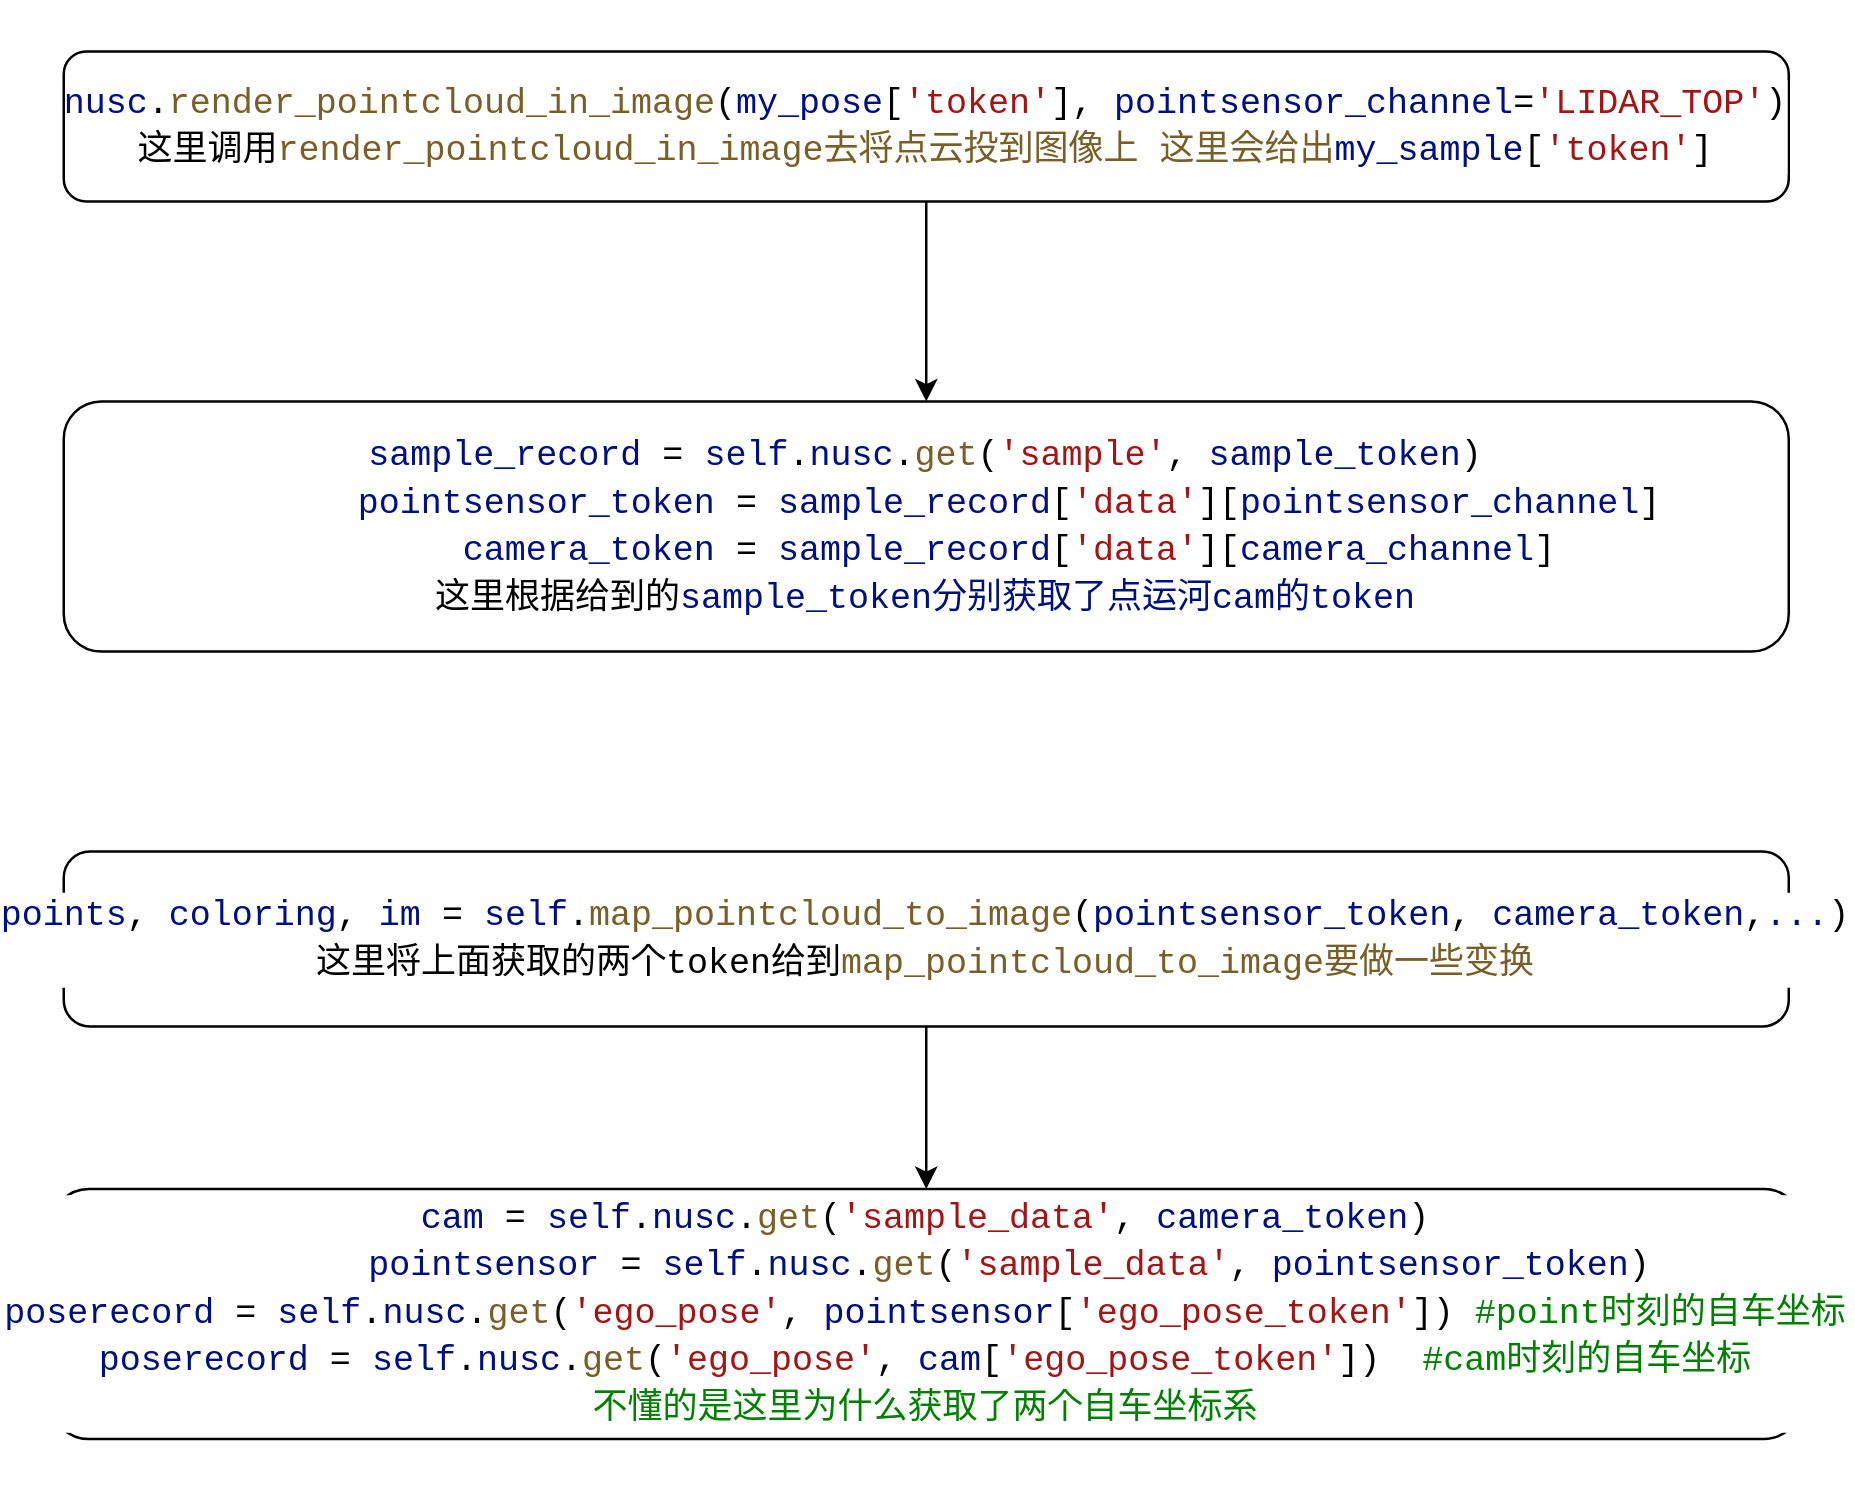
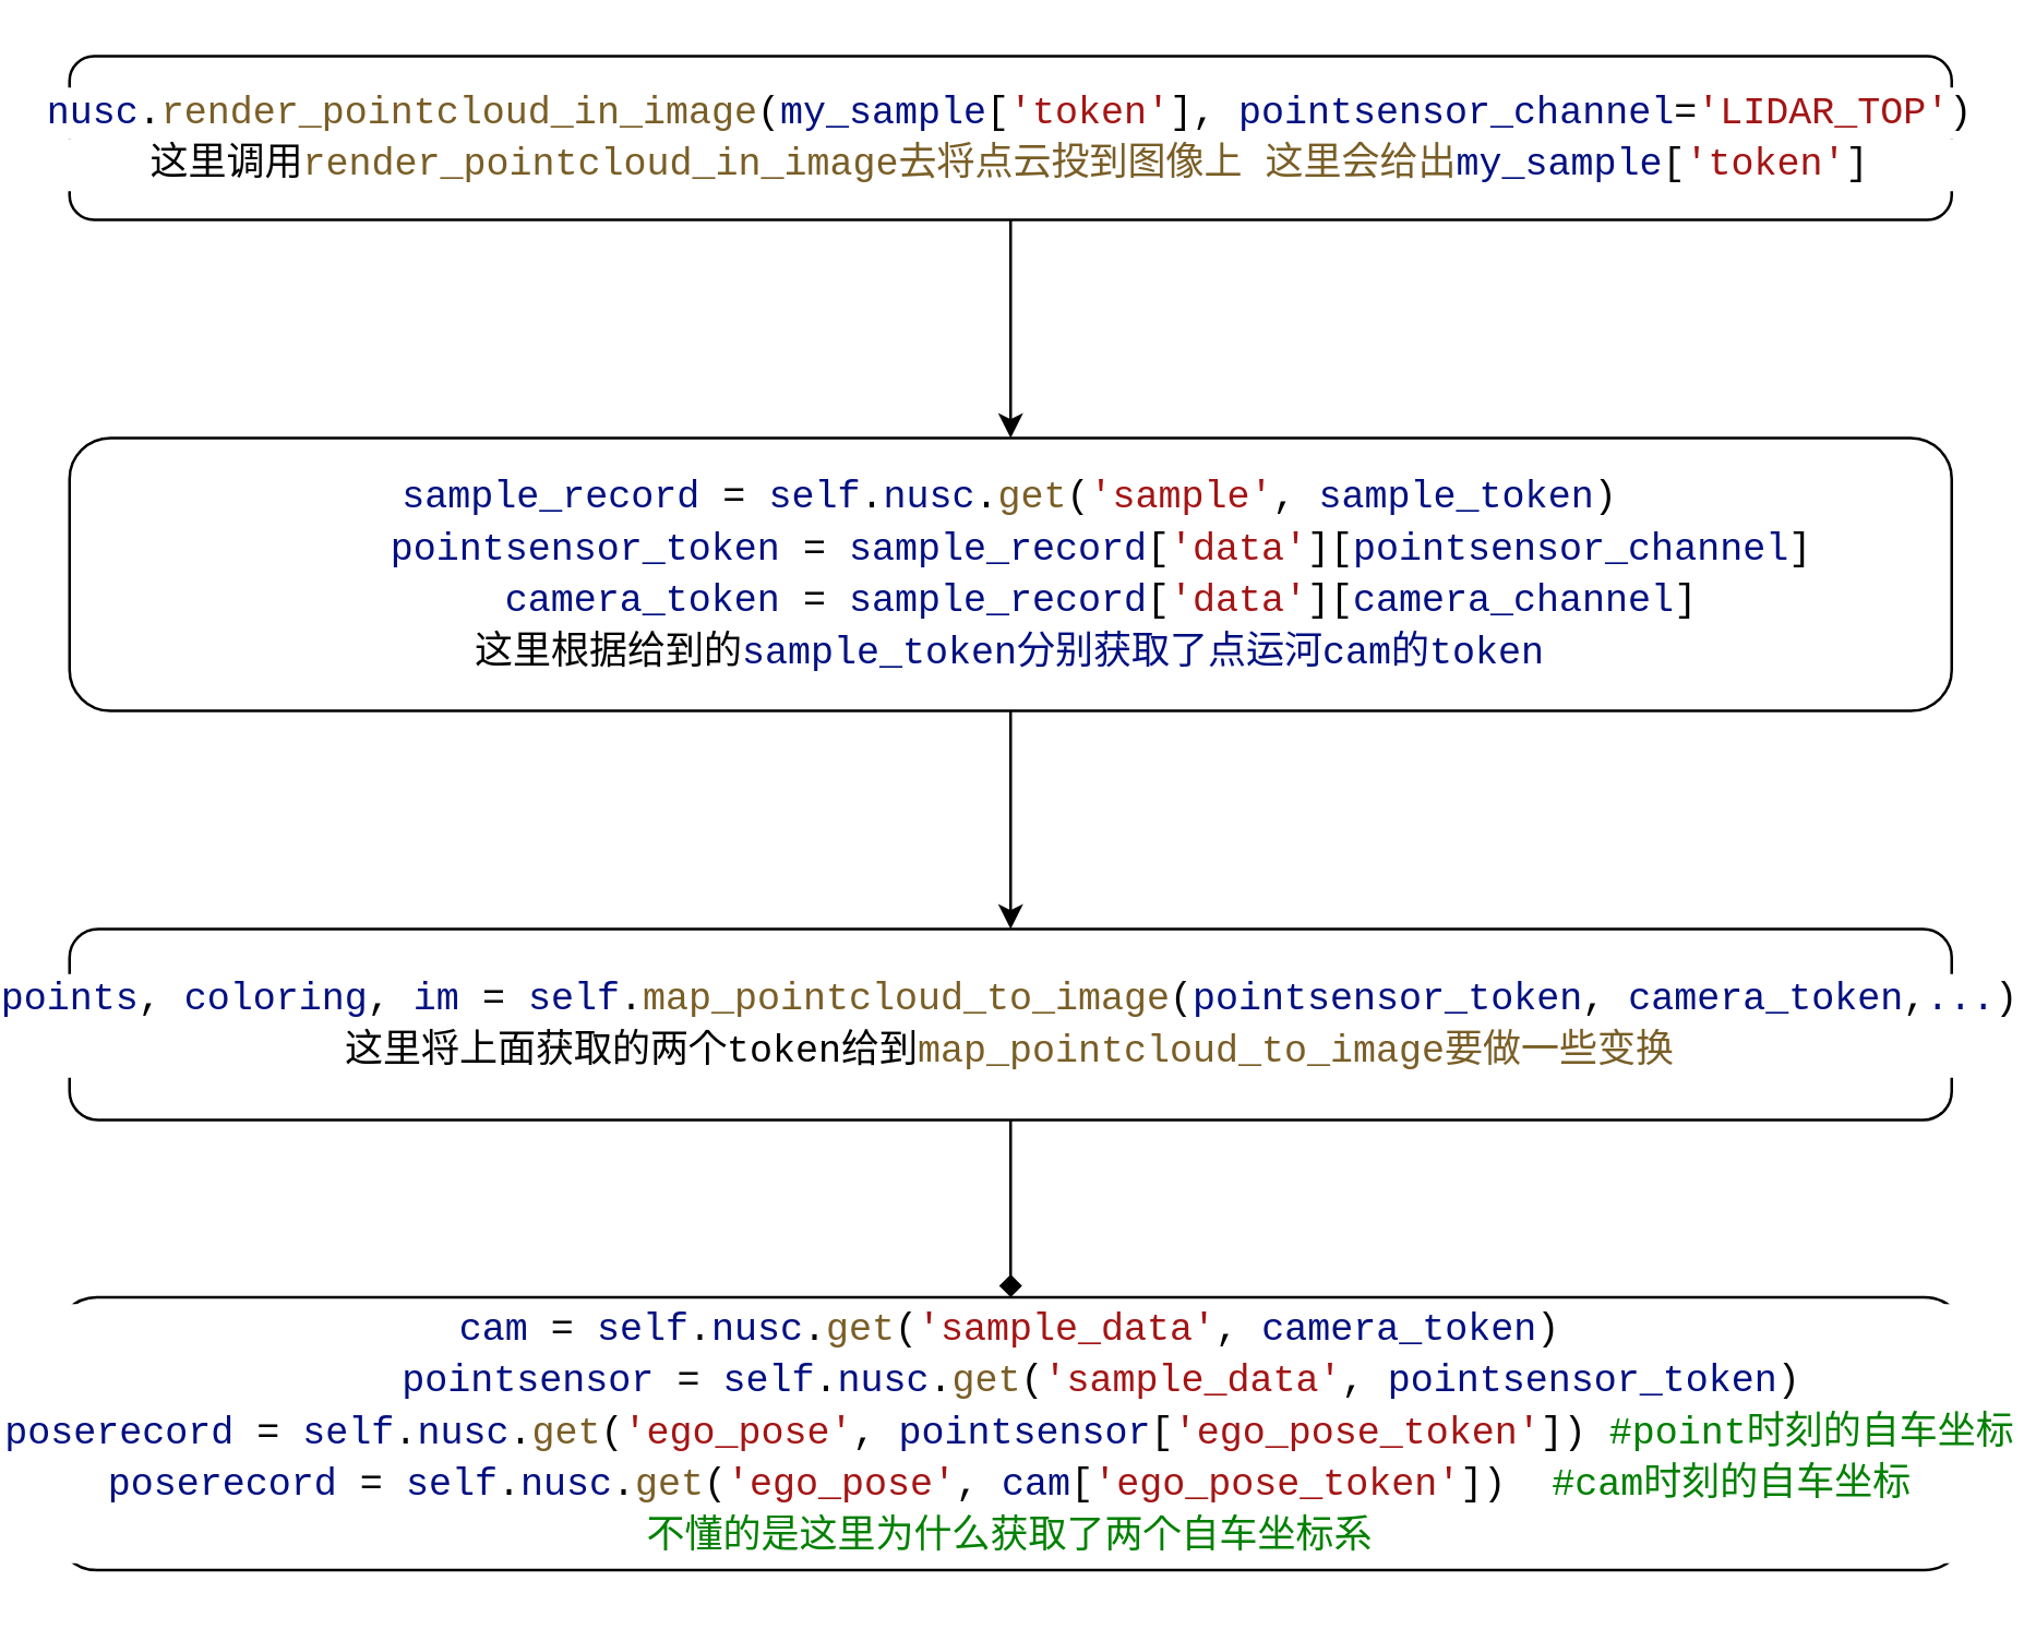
  <mxCell id="0" />
  <mxCell id="1" parent="0" />
  <mxCell id="2" value="" style="edgeStyle=orthogonalEdgeStyle;rounded=0;orthogonalLoop=1;jettySize=auto;html=1;" edge="1" parent="1" source="3" target="5"><mxGeometry relative="1" as="geometry" /></mxCell>
- <mxCell id="3" value="&lt;div style=&quot;background-color: rgb(255, 255, 255); font-family: Consolas, &amp;quot;Courier New&amp;quot;, monospace; font-size: 14px; line-height: 19px; white-space: pre;&quot;&gt;&lt;span style=&quot;color: rgb(0, 16, 128);&quot;&gt;nusc&lt;/span&gt;.&lt;span style=&quot;color: rgb(121, 94, 38);&quot;&gt;render_pointcloud_in_image&lt;/span&gt;(&lt;span style=&quot;color: rgb(0, 16, 128);&quot;&gt;my_pose&lt;/span&gt;[&lt;span style=&quot;color: rgb(163, 21, 21);&quot;&gt;'token'&lt;/span&gt;], &lt;span style=&quot;color: rgb(0, 16, 128);&quot;&gt;pointsensor_channel&lt;/span&gt;=&lt;span style=&quot;color: rgb(163, 21, 21);&quot;&gt;'LIDAR_TOP'&lt;/span&gt;)&lt;/div&gt;&lt;div style=&quot;background-color: rgb(255, 255, 255); font-family: Consolas, &amp;quot;Courier New&amp;quot;, monospace; font-size: 14px; line-height: 19px; white-space: pre;&quot;&gt;这里调用&lt;span style=&quot;color: rgb(121, 94, 38);&quot;&gt;render_pointcloud_in_image去将点云投到图像上 这里会给出&lt;/span&gt;&lt;span style=&quot;background-color: transparent; color: rgb(0, 16, 128);&quot;&gt;my_sample&lt;/span&gt;&lt;span style=&quot;color: light-dark(rgb(0, 0, 0), rgb(255, 255, 255));&quot;&gt;[&lt;/span&gt;&lt;span style=&quot;background-color: transparent; color: rgb(163, 21, 21);&quot;&gt;'token'&lt;/span&gt;&lt;span style=&quot;color: light-dark(rgb(0, 0, 0), rgb(255, 255, 255));&quot;&gt;]&lt;/span&gt;&lt;/div&gt;" style="rounded=1;whiteSpace=wrap;html=1;" vertex="1" parent="1"><mxGeometry x="25" y="20" width="690" height="60" as="geometry" /></mxCell>
+ <mxCell id="3" value="&lt;div style=&quot;background-color: rgb(255, 255, 255); font-family: Consolas, &amp;quot;Courier New&amp;quot;, monospace; font-size: 14px; line-height: 19px; white-space: pre;&quot;&gt;&lt;span style=&quot;color: rgb(0, 16, 128);&quot;&gt;nusc&lt;/span&gt;.&lt;span style=&quot;color: rgb(121, 94, 38);&quot;&gt;render_pointcloud_in_image&lt;/span&gt;(&lt;span style=&quot;color: rgb(0, 16, 128);&quot;&gt;my_sample&lt;/span&gt;[&lt;span style=&quot;color: rgb(163, 21, 21);&quot;&gt;'token'&lt;/span&gt;], &lt;span style=&quot;color: rgb(0, 16, 128);&quot;&gt;pointsensor_channel&lt;/span&gt;=&lt;span style=&quot;color: rgb(163, 21, 21);&quot;&gt;'LIDAR_TOP'&lt;/span&gt;)&lt;/div&gt;&lt;div style=&quot;background-color: rgb(255, 255, 255); font-family: Consolas, &amp;quot;Courier New&amp;quot;, monospace; font-size: 14px; line-height: 19px; white-space: pre;&quot;&gt;这里调用&lt;span style=&quot;color: rgb(121, 94, 38);&quot;&gt;render_pointcloud_in_image去将点云投到图像上 这里会给出&lt;/span&gt;&lt;span style=&quot;background-color: transparent; color: rgb(0, 16, 128);&quot;&gt;my_sample&lt;/span&gt;&lt;span style=&quot;color: light-dark(rgb(0, 0, 0), rgb(255, 255, 255));&quot;&gt;[&lt;/span&gt;&lt;span style=&quot;background-color: transparent; color: rgb(163, 21, 21);&quot;&gt;'token'&lt;/span&gt;&lt;span style=&quot;color: light-dark(rgb(0, 0, 0), rgb(255, 255, 255));&quot;&gt;]&lt;/span&gt;&lt;/div&gt;" style="rounded=1;whiteSpace=wrap;html=1;" vertex="1" parent="1"><mxGeometry x="25" y="20" width="690" height="60" as="geometry" /></mxCell>
+ <mxCell id="4" value="" style="edgeStyle=orthogonalEdgeStyle;rounded=0;orthogonalLoop=1;jettySize=auto;html=1;" edge="1" parent="1" source="5" target="7"><mxGeometry relative="1" as="geometry" /></mxCell>
  <mxCell id="5" value="&lt;div style=&quot;background-color: rgb(255, 255, 255); font-family: Consolas, &amp;quot;Courier New&amp;quot;, monospace; font-size: 14px; line-height: 19px; white-space: pre;&quot;&gt;&lt;div style=&quot;line-height: 19px;&quot;&gt;&lt;div&gt;&lt;div style=&quot;line-height: 19px;&quot;&gt;&lt;span style=&quot;color: rgb(0, 16, 128);&quot;&gt;sample_record&lt;/span&gt; = &lt;span style=&quot;color: rgb(0, 16, 128);&quot;&gt;self&lt;/span&gt;.&lt;span style=&quot;color: rgb(0, 16, 128);&quot;&gt;nusc&lt;/span&gt;.&lt;span style=&quot;color: rgb(121, 94, 38);&quot;&gt;get&lt;/span&gt;(&lt;span style=&quot;color: rgb(163, 21, 21);&quot;&gt;'sample'&lt;/span&gt;, &lt;span style=&quot;color: rgb(0, 16, 128);&quot;&gt;sample_token&lt;/span&gt;)&lt;/div&gt;&lt;/div&gt;&lt;div&gt;&amp;nbsp; &amp;nbsp; &amp;nbsp; &amp;nbsp; &lt;span style=&quot;color: rgb(0, 16, 128);&quot;&gt;pointsensor_token&lt;/span&gt; = &lt;span style=&quot;color: rgb(0, 16, 128);&quot;&gt;sample_record&lt;/span&gt;[&lt;span style=&quot;color: rgb(163, 21, 21);&quot;&gt;'data'&lt;/span&gt;][&lt;span style=&quot;color: rgb(0, 16, 128);&quot;&gt;pointsensor_channel&lt;/span&gt;]&lt;/div&gt;&lt;div&gt;&amp;nbsp; &amp;nbsp; &amp;nbsp; &amp;nbsp; &lt;span style=&quot;color: rgb(0, 16, 128);&quot;&gt;camera_token&lt;/span&gt; = &lt;span style=&quot;color: rgb(0, 16, 128);&quot;&gt;sample_record&lt;/span&gt;[&lt;span style=&quot;color: rgb(163, 21, 21);&quot;&gt;'data'&lt;/span&gt;][&lt;span style=&quot;color: rgb(0, 16, 128);&quot;&gt;camera_channel&lt;/span&gt;]&lt;/div&gt;&lt;div&gt;这里根据给到的&lt;span style=&quot;color: rgb(0, 16, 128); background-color: light-dark(rgb(255, 255, 255), rgb(18, 18, 18));&quot;&gt;sample_token分别获取了点运河cam的token&lt;/span&gt;&lt;/div&gt;&lt;/div&gt;&lt;/div&gt;" style="rounded=1;whiteSpace=wrap;html=1;" vertex="1" parent="1"><mxGeometry x="25" y="160" width="690" height="100" as="geometry" /></mxCell>
- <mxCell id="6" value="" style="edgeStyle=orthogonalEdgeStyle;rounded=0;orthogonalLoop=1;jettySize=auto;html=1;" edge="1" parent="1" source="7" target="8"><mxGeometry relative="1" as="geometry" /></mxCell>
+ <mxCell id="6" value="" style="edgeStyle=orthogonalEdgeStyle;rounded=0;orthogonalLoop=1;jettySize=auto;html=1;endArrow=diamond;" edge="1" parent="1" source="7" target="8"><mxGeometry relative="1" as="geometry" /></mxCell>
  <mxCell id="7" value="&lt;div style=&quot;background-color: rgb(255, 255, 255); font-family: Consolas, &amp;quot;Courier New&amp;quot;, monospace; font-size: 14px; line-height: 19px; white-space: pre;&quot;&gt;&lt;div style=&quot;line-height: 19px;&quot;&gt;&lt;div style=&quot;line-height: 19px;&quot;&gt;&lt;div style=&quot;line-height: 19px;&quot;&gt;&lt;div&gt;&lt;span style=&quot;color: #001080;&quot;&gt;points&lt;/span&gt;, &lt;span style=&quot;color: #001080;&quot;&gt;coloring&lt;/span&gt;, &lt;span style=&quot;color: #001080;&quot;&gt;im&lt;/span&gt; = &lt;span style=&quot;color: #001080;&quot;&gt;self&lt;/span&gt;.&lt;span style=&quot;color: #795e26;&quot;&gt;map_pointcloud_to_image&lt;/span&gt;(&lt;span style=&quot;color: #001080;&quot;&gt;pointsensor_token&lt;/span&gt;, &lt;span style=&quot;color: #001080;&quot;&gt;camera_token&lt;/span&gt;,&lt;font style=&quot;background-color: light-dark(rgb(255, 255, 255), rgb(18, 18, 18));&quot; color=&quot;#001080&quot;&gt;...&lt;/font&gt;&lt;span style=&quot;color: light-dark(rgb(0, 0, 0), rgb(255, 255, 255)); background-color: light-dark(rgb(255, 255, 255), rgb(18, 18, 18));&quot;&gt;)&lt;/span&gt;&lt;/div&gt;&lt;div&gt;这里将上面获取的两个token给到&lt;span style=&quot;color: rgb(121, 94, 38); background-color: light-dark(rgb(255, 255, 255), rgb(18, 18, 18));&quot;&gt;map_pointcloud_to_image要做一些变换&lt;/span&gt;&lt;/div&gt;&lt;/div&gt;&lt;/div&gt;&lt;/div&gt;&lt;/div&gt;" style="rounded=1;whiteSpace=wrap;html=1;" vertex="1" parent="1"><mxGeometry x="25" y="340" width="690" height="70" as="geometry" /></mxCell>
  <mxCell id="8" value="&lt;div style=&quot;background-color: rgb(255, 255, 255); font-family: Consolas, &amp;quot;Courier New&amp;quot;, monospace; font-size: 14px; line-height: 19px; white-space: pre;&quot;&gt;&lt;div style=&quot;line-height: 19px;&quot;&gt;&lt;div style=&quot;line-height: 19px;&quot;&gt;&lt;div style=&quot;line-height: 19px;&quot;&gt;&lt;div style=&quot;line-height: 19px;&quot;&gt;&lt;div&gt;&lt;span style=&quot;color: rgb(0, 16, 128);&quot;&gt;cam&lt;/span&gt; = &lt;span style=&quot;color: rgb(0, 16, 128);&quot;&gt;self&lt;/span&gt;.&lt;span style=&quot;color: rgb(0, 16, 128);&quot;&gt;nusc&lt;/span&gt;.&lt;span style=&quot;color: rgb(121, 94, 38);&quot;&gt;get&lt;/span&gt;(&lt;span style=&quot;color: rgb(163, 21, 21);&quot;&gt;'sample_data'&lt;/span&gt;, &lt;span style=&quot;color: rgb(0, 16, 128);&quot;&gt;camera_token&lt;/span&gt;)&lt;/div&gt;&lt;div&gt;&amp;nbsp; &amp;nbsp; &amp;nbsp; &amp;nbsp; &lt;span style=&quot;color: rgb(0, 16, 128);&quot;&gt;pointsensor&lt;/span&gt; = &lt;span style=&quot;color: rgb(0, 16, 128);&quot;&gt;self&lt;/span&gt;.&lt;span style=&quot;color: rgb(0, 16, 128);&quot;&gt;nusc&lt;/span&gt;.&lt;span style=&quot;color: rgb(121, 94, 38);&quot;&gt;get&lt;/span&gt;(&lt;span style=&quot;color: rgb(163, 21, 21);&quot;&gt;'sample_data'&lt;/span&gt;, &lt;span style=&quot;color: rgb(0, 16, 128);&quot;&gt;pointsensor_token&lt;/span&gt;)&lt;/div&gt;&lt;div&gt;&lt;div style=&quot;line-height: 19px;&quot;&gt;&lt;span style=&quot;color: rgb(0, 16, 128);&quot;&gt;poserecord&lt;/span&gt; = &lt;span style=&quot;color: rgb(0, 16, 128);&quot;&gt;self&lt;/span&gt;.&lt;span style=&quot;color: rgb(0, 16, 128);&quot;&gt;nusc&lt;/span&gt;.&lt;span style=&quot;color: rgb(121, 94, 38);&quot;&gt;get&lt;/span&gt;(&lt;span style=&quot;color: rgb(163, 21, 21);&quot;&gt;'ego_pose'&lt;/span&gt;, &lt;span style=&quot;color: rgb(0, 16, 128);&quot;&gt;pointsensor&lt;/span&gt;[&lt;span style=&quot;color: rgb(163, 21, 21);&quot;&gt;'ego_pose_token'&lt;/span&gt;]) &lt;span style=&quot;color: rgb(0, 128, 0);&quot;&gt;#point时刻的自车坐标&lt;/span&gt;&lt;/div&gt;&lt;/div&gt;&lt;div&gt;&lt;div style=&quot;line-height: 19px;&quot;&gt;&lt;span style=&quot;color: rgb(0, 16, 128);&quot;&gt;poserecord&lt;/span&gt; = &lt;span style=&quot;color: rgb(0, 16, 128);&quot;&gt;self&lt;/span&gt;.&lt;span style=&quot;color: rgb(0, 16, 128);&quot;&gt;nusc&lt;/span&gt;.&lt;span style=&quot;color: rgb(121, 94, 38);&quot;&gt;get&lt;/span&gt;(&lt;span style=&quot;color: rgb(163, 21, 21);&quot;&gt;'ego_pose'&lt;/span&gt;, &lt;span style=&quot;color: rgb(0, 16, 128);&quot;&gt;cam&lt;/span&gt;[&lt;span style=&quot;color: rgb(163, 21, 21);&quot;&gt;'ego_pose_token'&lt;/span&gt;]) &amp;nbsp;&lt;span style=&quot;color: rgb(0, 128, 0);&quot;&gt;#cam时刻的自车坐标&lt;/span&gt;&lt;/div&gt;&lt;/div&gt;&lt;div style=&quot;line-height: 19px;&quot;&gt;&lt;span style=&quot;color: rgb(0, 128, 0);&quot;&gt;不懂的是这里为什么获取了两个自车坐标系&lt;/span&gt;&lt;/div&gt;&lt;/div&gt;&lt;/div&gt;&lt;/div&gt;&lt;/div&gt;&lt;/div&gt;" style="rounded=1;whiteSpace=wrap;html=1;" vertex="1" parent="1"><mxGeometry x="20" y="475" width="700" height="100" as="geometry" /></mxCell>
